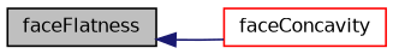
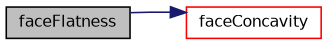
  digraph {
    rankdir=LR
    node [fontname=Helvetica fontsize=10 shape=record]
    n1 [color=black fillcolor=grey75 fontcolor=black height=0.2 label=faceFlatness style=filled width=0.4]
    n2 [color=red height=0.2 label=faceConcavity width=0.4]
-   n1 -> n2 [color=midnightblue dir=back fontname=Helvetica fontsize=10 labelfontname=Helvetica labelfontsize=10 style=solid]
+   n2 -> n1 [color=midnightblue dir=back fontname=Helvetica fontsize=10 labelfontname=Helvetica labelfontsize=10 style=solid]
  }
